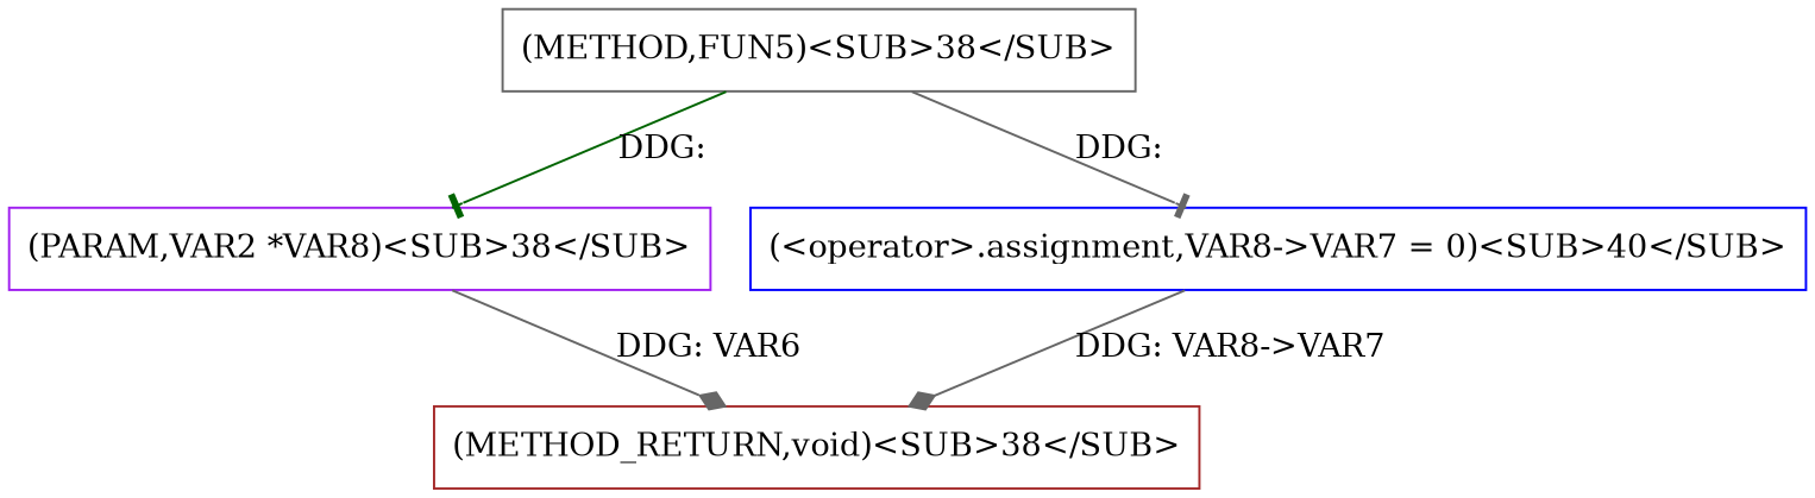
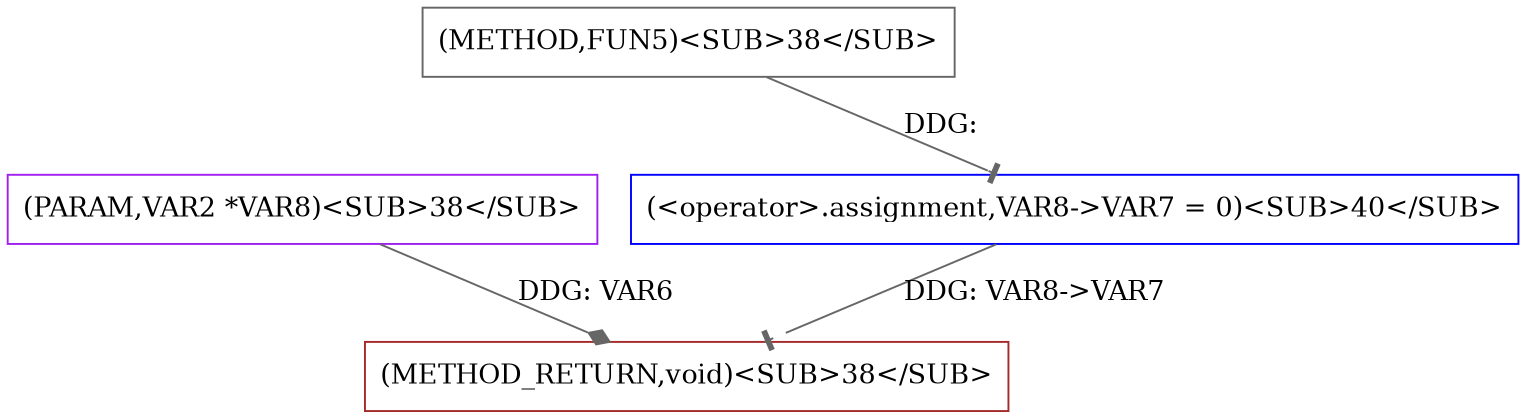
  digraph {
    node [shape=box]
    edge [arrowhead=tee color=gray40]
    n1 [color=gray40 label="(METHOD,FUN5)<SUB>38</SUB>"]
    n2 [color=purple label="(PARAM,VAR2 *VAR8)<SUB>38</SUB>"]
    n3 [color=blue label="(&lt;operator&gt;.assignment,VAR8-&gt;VAR7 = 0)<SUB>40</SUB>"]
    n4 [color=brown label="(METHOD_RETURN,void)<SUB>38</SUB>"]
-   n1 -> n2 [color=darkgreen label="DDG: "]
    n1 -> n3 [label="DDG: "]
    n2 -> n4 [arrowhead=diamond label="DDG: VAR6"]
-   n3 -> n4 [arrowhead=diamond label="DDG: VAR8-&gt;VAR7"]
+   n3 -> n4 [label="DDG: VAR8-&gt;VAR7"]
  }
